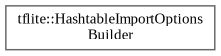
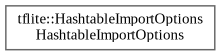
  digraph {
    rankdir=TB
    fontname="Liberation Serif"
-   n1 [color=grey40 fillcolor=white fontname="Liberation Serif" fontsize=10 height=0.2 label="tflite::HashtableImportOptions\lBuilder" shape=box style=filled width=0.4]
+   n1 [color=grey40 fillcolor=white fontname="Liberation Serif" fontsize=10 height=0.2 label="tflite::HashtableImportOptions\lHashtableImportOptions" shape=box style=filled width=0.4]
  }
